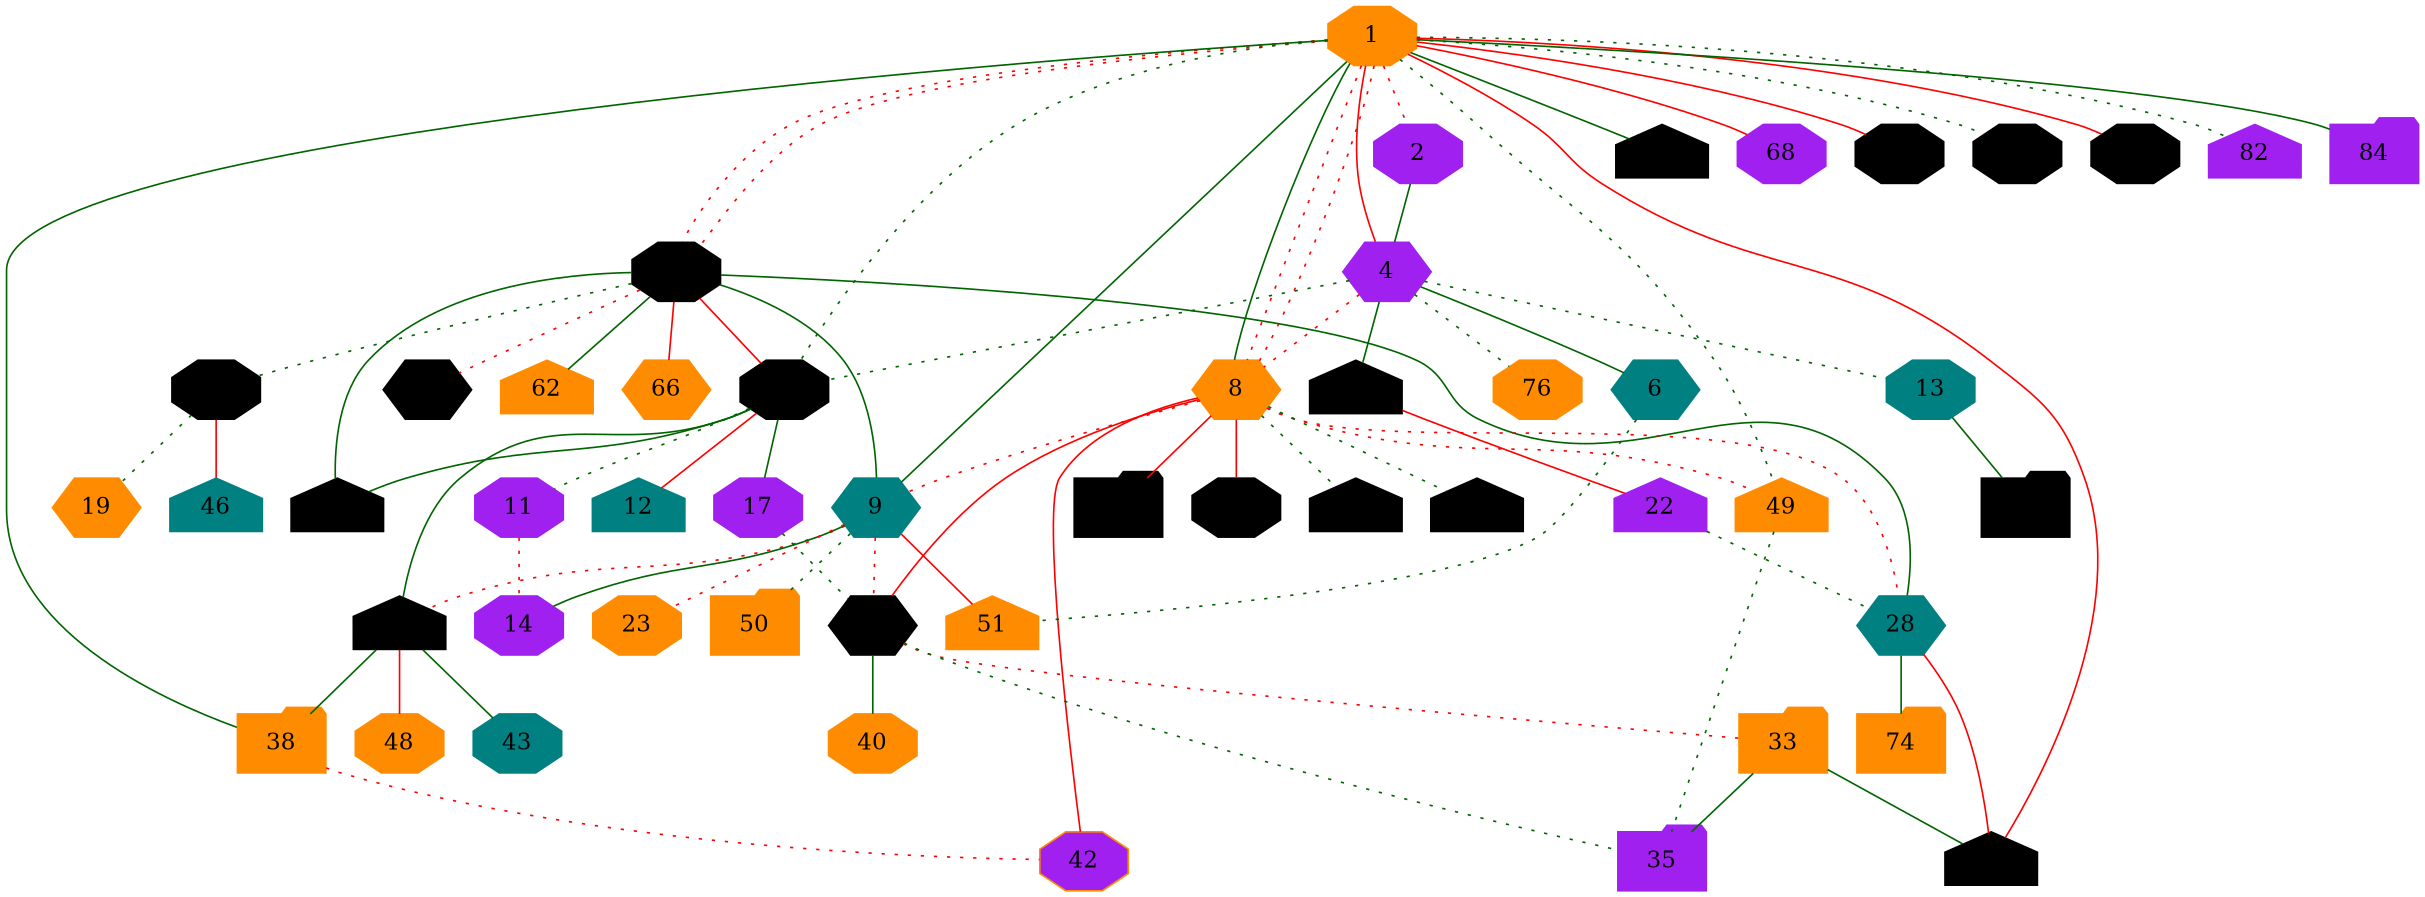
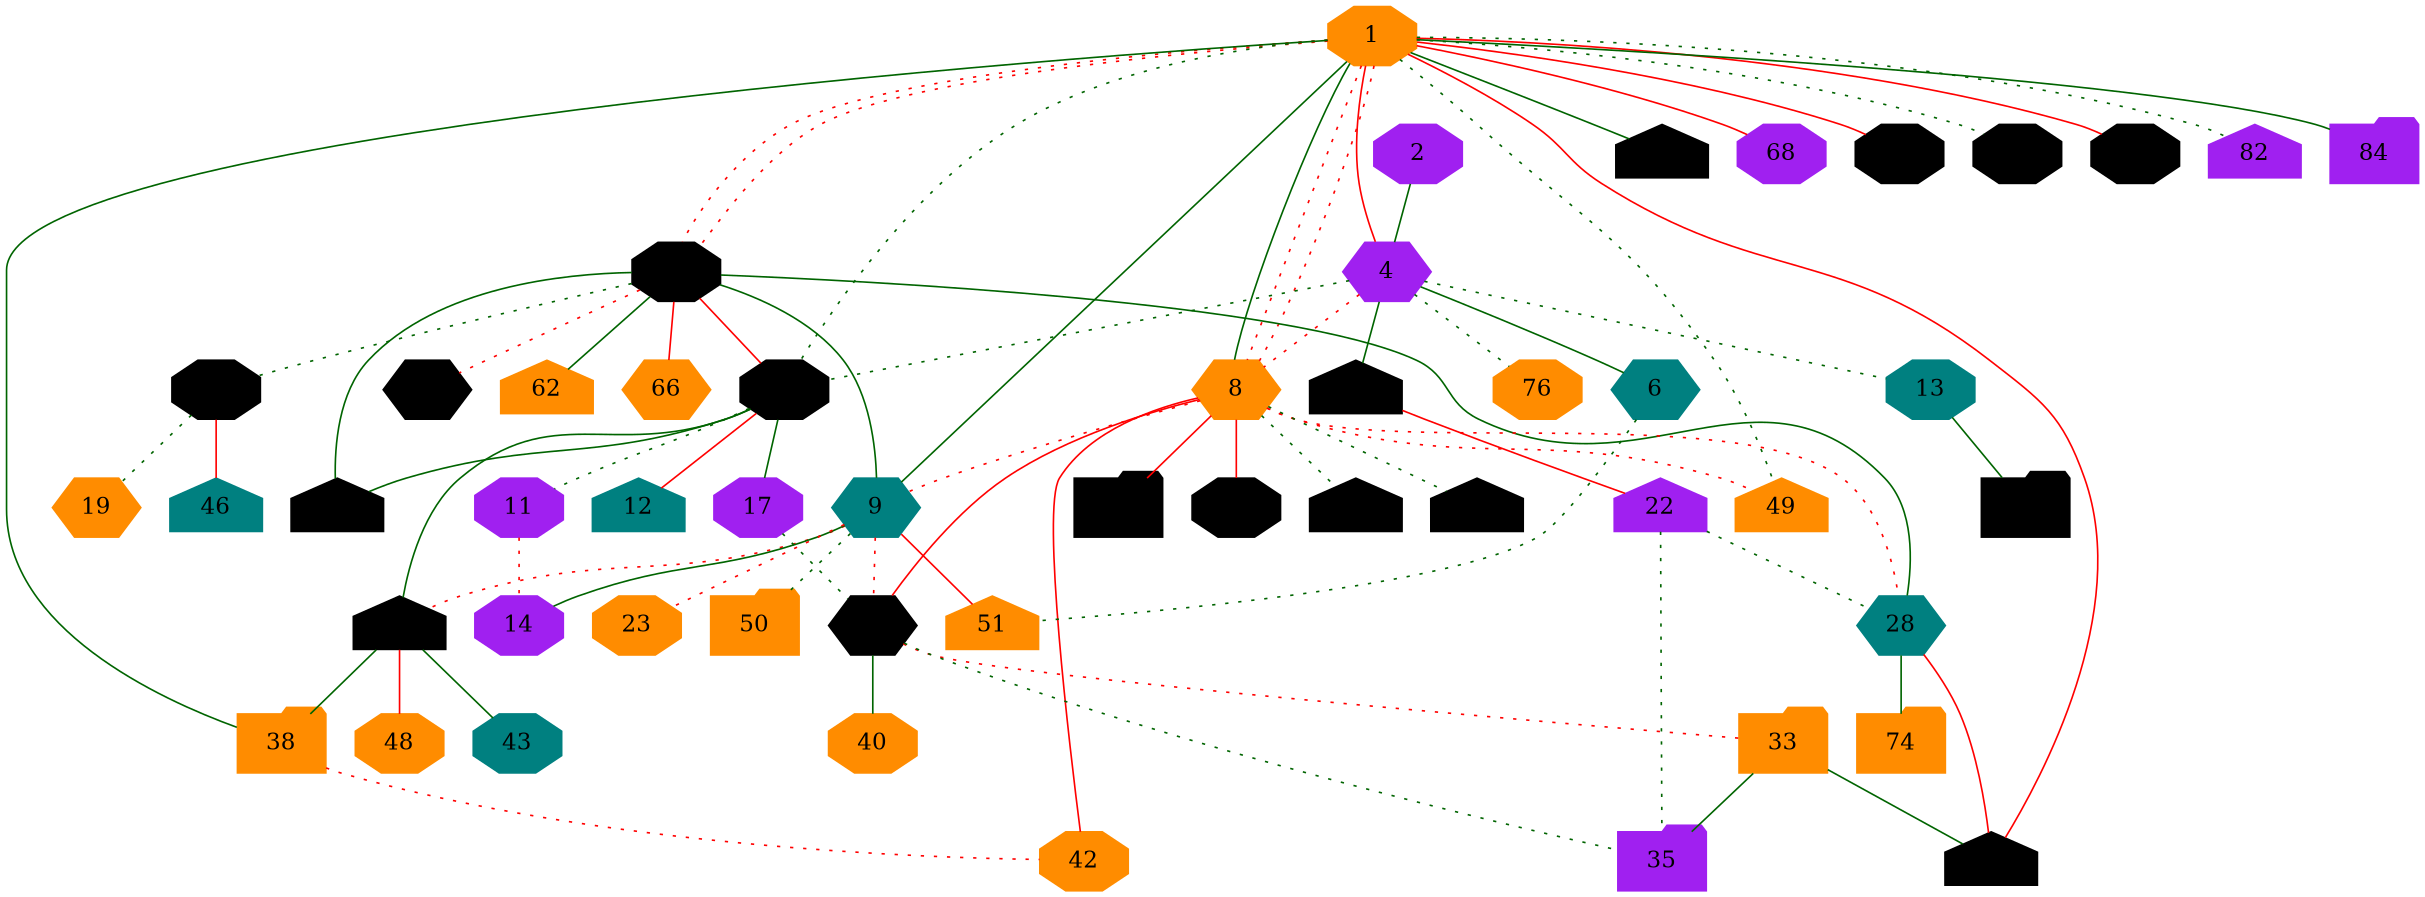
  graph {
    node [color=black shape=octagon style=filled]
    edge [color=darkgreen style=solid]
    1 [color=darkorange]
    2 [color=purple]
    3 [super="+53+25"]
    4 [color=purple shape=hexagon]
    5 [super="+24+20+81"]
    8 [color=darkorange shape=hexagon super="+31"]
    9 [color=teal shape=hexagon super="+29+26+79+16"]
    10 [shape=house]
    38 [color=darkorange shape=folder super="+41"]
    39 [shape=house super="+45"]
    49 [color=darkorange shape=house super="+55"]
    68 [color=purple]
    72
    73
    80
    82 [color=purple shape=house]
    84 [color=purple shape=folder]
    7
    28 [color=teal shape=hexagon]
    36 [shape=house super="+75"]
    60 [shape=hexagon]
    62 [color=darkorange shape=house]
    66 [color=darkorange shape=hexagon]
    6 [color=teal shape=hexagon]
    13 [color=teal]
    15 [shape=house]
    76 [color=darkorange]
    11 [color=purple super="+64"]
    12 [color=teal shape=house]
    17 [color=purple]
    34 [shape=house super="+37+54+57"]
    18 [shape=hexagon super="+27"]
    21 [shape=folder]
    30
    32 [shape=house]
-   42 [color=darkorange fillcolor=purple]
+   42 [color=darkorange]
    63 [shape=house]
    51 [color=darkorange shape=house super="+61+77"]
    14 [color=purple]
    23 [color=darkorange]
    50 [color=darkorange shape=folder]
    19 [color=darkorange shape=hexagon]
    46 [color=teal shape=house super="+65"]
    74 [color=darkorange shape=folder]
    47 [shape=folder]
    22 [color=purple shape=house]
    43 [color=teal]
    48 [color=darkorange]
    33 [color=darkorange shape=folder]
    35 [color=purple shape=folder super="+78"]
    40 [color=darkorange]
-   1 -- 2 [color=red style=dotted]
    1 -- 3 [color=red style=dotted]
    1 -- 3 [color=red style=dotted]
    1 -- 4 [color=red]
    1 -- 5 [style=dotted]
    1 -- 8
    1 -- 8 [color=red style=dotted]
    1 -- 8 [color=red style=dotted]
    1 -- 9 [weight=2]
    1 -- 10
    1 -- 38
    1 -- 39 [color=red]
    1 -- 49 [style=dotted]
    1 -- 68 [color=red]
    1 -- 72 [color=red]
    1 -- 73 [style=dotted]
    1 -- 80 [color=red]
    1 -- 82 [style=dotted]
    1 -- 84
    2 -- 4
    3 -- 5 [color=red]
    3 -- 9
    3 -- 7 [style=dotted]
    3 -- 28
    3 -- 36
    3 -- 60 [color=red style=dotted]
    3 -- 62
    3 -- 66 [color=red]
    4 -- 5 [style=dotted]
    4 -- 8 [color=red style=dotted]
    4 -- 6
    4 -- 13 [style=dotted]
    4 -- 15
    4 -- 76 [style=dotted]
    5 -- 36
    5 -- 11 [style=dotted]
    5 -- 12 [color=red]
    5 -- 17
    5 -- 34
    8 -- 9 [color=red style=dotted]
    8 -- 49 [color=red style=dotted]
    8 -- 28 [color=red style=dotted]
    8 -- 18 [color=red weight=2]
    8 -- 21 [color=red]
    8 -- 30 [color=red weight=2]
    8 -- 32 [style=dotted]
    8 -- 42 [color=red weight=2]
    8 -- 63 [style=dotted]
    9 -- 34 [color=red style=dotted]
    9 -- 18 [color=red style=dotted]
    9 -- 51 [color=red]
    9 -- 14
    9 -- 23 [color=red style=dotted]
    9 -- 50 [style=dotted]
    38 -- 42 [color=red style=dotted]
    7 -- 19 [style=dotted]
    7 -- 46 [color=red]
    28 -- 39 [color=red]
    28 -- 74
    6 -- 51 [style=dotted]
    13 -- 47
    15 -- 22 [color=red]
    11 -- 14 [color=red style=dotted]
    17 -- 18 [style=dotted]
    34 -- 38
    34 -- 43
    34 -- 48 [color=red]
    18 -- 33 [color=red style=dotted]
    18 -- 35 [style=dotted]
    18 -- 40
    22 -- 28 [style=dotted]
-   49 -- 35 [style=dotted]
+   22 -- 35 [style=dotted]
    33 -- 39
    33 -- 35
  }
